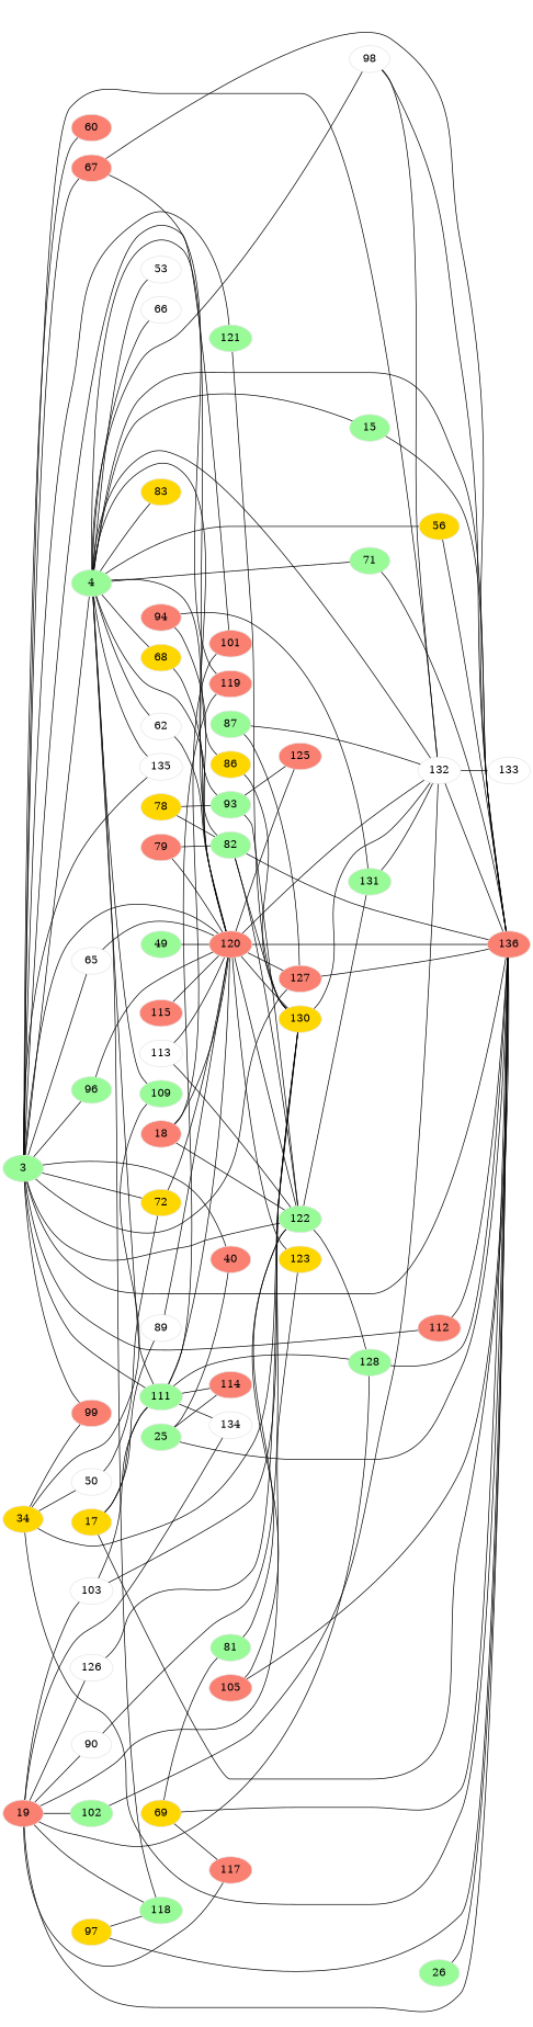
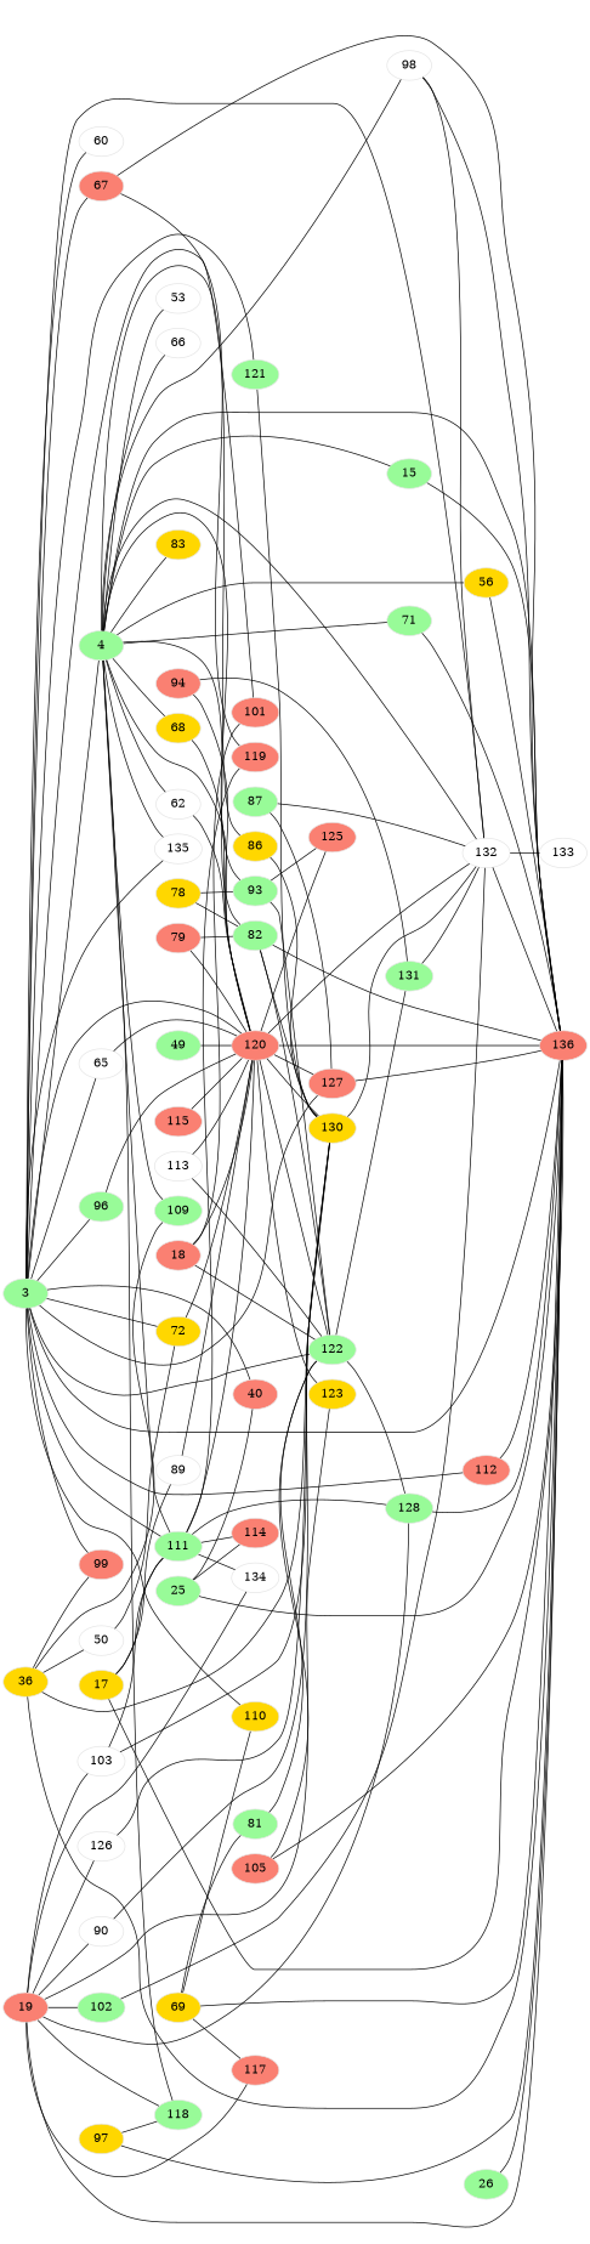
  graph {
    rankdir=LR
    node [color=gray90 fillcolor=palegreen style=filled]
    3 [super="+1"]
    4 [super="+2"]
    40 [fillcolor=salmon]
-   60 [fillcolor=salmon]
+   60 [fillcolor=white]
    65 [fillcolor=white]
    67 [fillcolor=salmon super="+28"]
    72 [fillcolor=gold super="+24+36"]
    96
    99 [fillcolor=salmon super="+95"]
    101 [fillcolor=salmon]
+   110 [fillcolor=gold]
    111 [super="+27+59+106+55+104+76"]
    112 [fillcolor=salmon]
    120 [fillcolor=salmon super="+91+52+10"]
    121
    122 [super="+73+92+107"]
    127 [fillcolor=salmon super="+45"]
    132 [fillcolor=white super="+12+30+75+88+129"]
    135 [fillcolor=white]
    136 [fillcolor=salmon super="+16+37+84+124+116"]
    15
    53 [fillcolor=white]
    56 [fillcolor=gold]
    62 [fillcolor=white]
    66 [fillcolor=white]
    68 [fillcolor=gold]
    71
    82 [super="+35"]
    83 [fillcolor=gold super="+80"]
    86 [fillcolor=gold]
    93 [super="+38"]
    98 [fillcolor=white super="+46"]
    109
    118 [super="+39"]
    119 [fillcolor=salmon]
    128 [super="+11"]
    134 [fillcolor=white]
    114 [fillcolor=salmon]
    123 [fillcolor=gold]
    130 [fillcolor=gold super="+48+85"]
    125 [fillcolor=salmon super="+54"]
    131 [super="+100"]
    133 [fillcolor=white]
    17 [fillcolor=gold]
    89 [fillcolor=white]
    18 [fillcolor=salmon]
    19 [fillcolor=salmon]
    90 [fillcolor=white]
    102 [super="+77"]
    103 [fillcolor=white super="+64"]
    117 [fillcolor=salmon]
    126 [fillcolor=white]
    25
    26
-   34 [fillcolor=gold]
+   34 [fillcolor=gold label=36]
    50 [fillcolor=white]
    49
    69 [fillcolor=gold]
    81
    78 [fillcolor=gold]
    79 [fillcolor=salmon]
    87
    94 [fillcolor=salmon]
    97 [fillcolor=gold]
    105 [fillcolor=salmon]
    113 [fillcolor=white]
    115 [fillcolor=salmon]
    3 -- 4 [weight=4]
    3 -- 40
    3 -- 60 [weight=2]
    3 -- 65
    3 -- 67 [weight=2]
    3 -- 72 [weight=3]
    3 -- 96
    3 -- 99 [weight=3]
    3 -- 101
+   3 -- 110
    3 -- 111 [weight=4]
    3 -- 112
    3 -- 120 [weight=8]
    3 -- 121
    3 -- 122 [weight=6]
    3 -- 127 [weight=2]
    3 -- 132 [weight=5]
    3 -- 135
    3 -- 136 [weight=6]
    4 -- 111
    4 -- 120 [weight=9]
    4 -- 132
    4 -- 135
    4 -- 136 [weight=5]
    4 -- 15
    4 -- 53 [weight=2]
    4 -- 56
    4 -- 62
    4 -- 66 [weight=2]
    4 -- 68
    4 -- 71
    4 -- 82 [weight=3]
    4 -- 83 [weight=3]
    4 -- 86
    4 -- 93 [weight=2]
    4 -- 98
    4 -- 109
    4 -- 118
    65 -- 120
    67 -- 136
    67 -- 119
    72 -- 120 [weight=2]
    96 -- 120
    111 -- 120 [weight=4]
    111 -- 119
    111 -- 128
    111 -- 134
    111 -- 114
    112 -- 136
    120 -- 122
    120 -- 127
    120 -- 132 [weight=4]
    120 -- 136 [weight=15]
    120 -- 123
    120 -- 130
    120 -- 125
    121 -- 130
    122 -- 128
    122 -- 131
    127 -- 136
    132 -- 136
    132 -- 133
    15 -- 136
    56 -- 136
    62 -- 120
    68 -- 120
    71 -- 136
    82 -- 122
    82 -- 136
    82 -- 130 [weight=2]
    86 -- 130
    93 -- 122
    93 -- 125
    98 -- 132
    98 -- 136
    128 -- 136 [weight=2]
    130 -- 132
    131 -- 132
    17 -- 111
    17 -- 136 [weight=2]
    17 -- 89
    89 -- 120
    18 -- 101
    18 -- 120 [weight=2]
    18 -- 122
    19 -- 136
    19 -- 118 [weight=2]
    19 -- 128
    19 -- 134
    19 -- 123
    19 -- 90
    19 -- 102 [weight=2]
    19 -- 103
    19 -- 117
    19 -- 126
    90 -- 130
    102 -- 132
    103 -- 111
    103 -- 130
    126 -- 130
    25 -- 40
    25 -- 136 [weight=2]
    25 -- 114
    26 -- 136
    34 -- 99
    34 -- 136 [weight=2]
    34 -- 109
    34 -- 130
    34 -- 50
    50 -- 72
    49 -- 120 [weight=2]
+   69 -- 110
    69 -- 136 [weight=2]
    69 -- 117
    69 -- 81
    81 -- 122
    78 -- 82
    78 -- 93
    79 -- 120
    79 -- 82
    87 -- 127
    87 -- 132
    94 -- 120 [weight=2]
    94 -- 131
    97 -- 136
    97 -- 118
    105 -- 122
    105 -- 136
    113 -- 120
    113 -- 122
    115 -- 120 [weight=2]
  }
